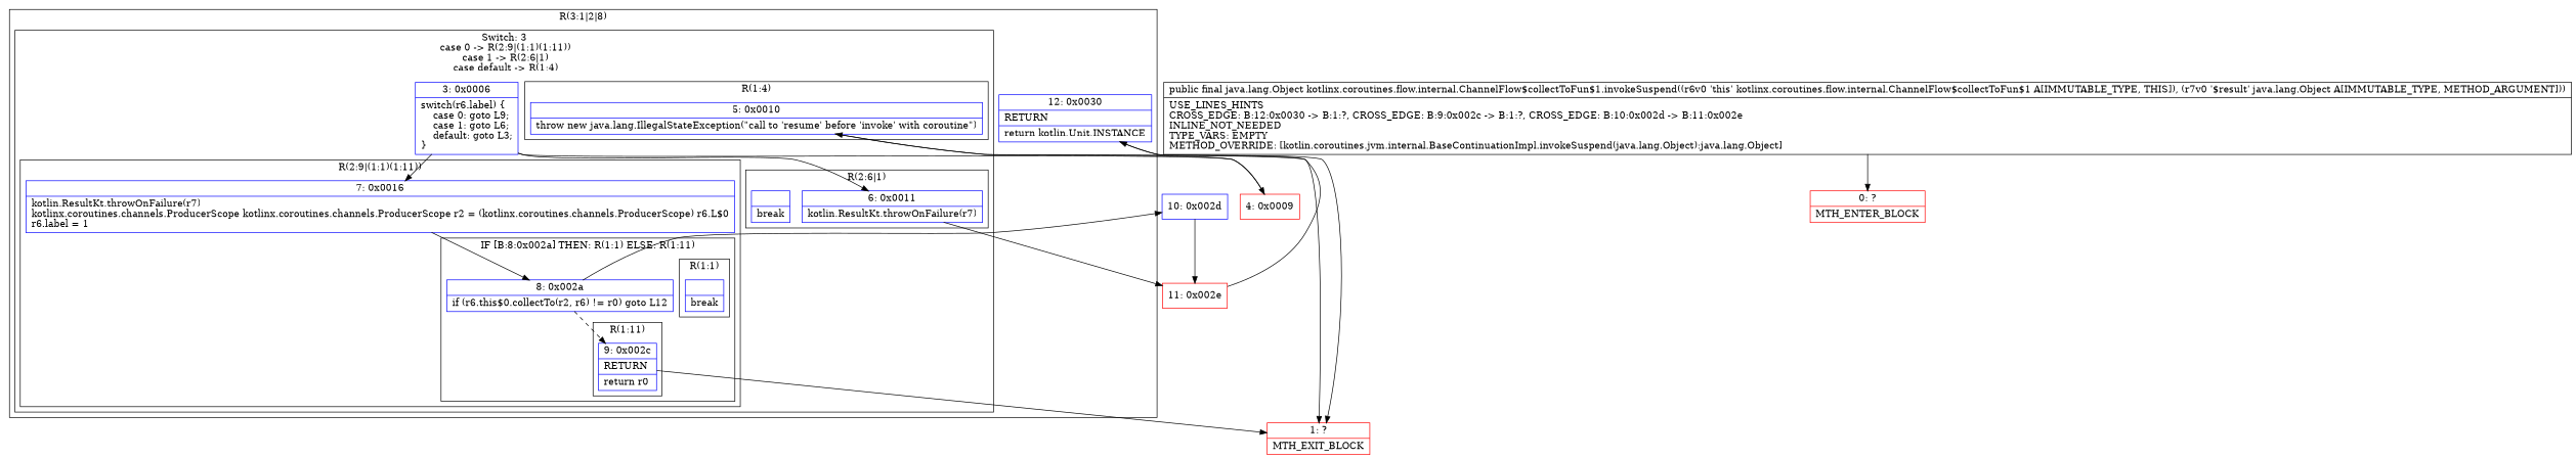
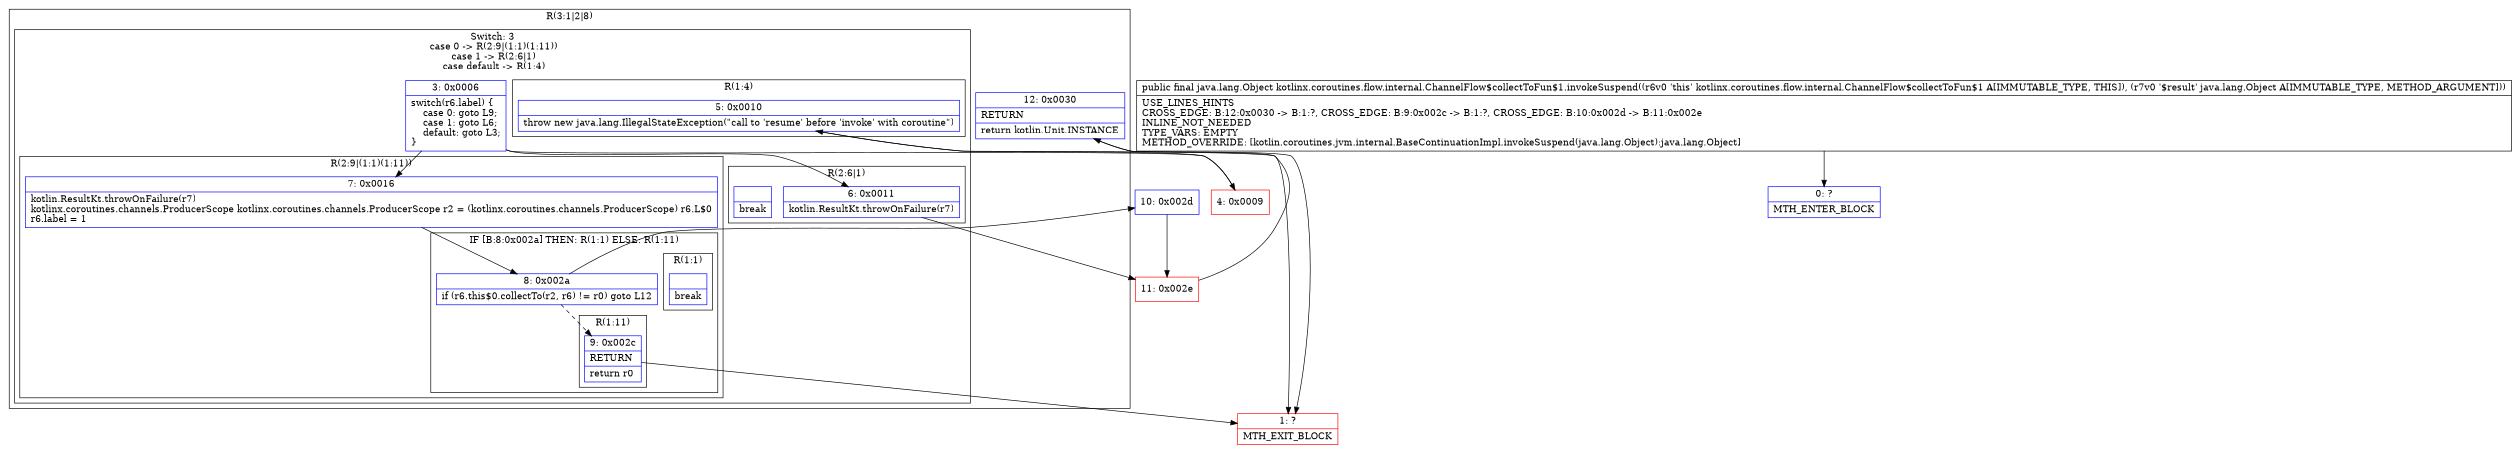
  digraph {
    node [color=blue shape=record]
    n1 [label="{|break\l}"]
    n2 [label="{9\:\ 0x002c|RETURN\l|return r0\l}"]
    n3 [label="{8\:\ 0x002a|if (r6.this$0.collectTo(r2, r6) != r0) goto L12\l}"]
    n4 [label="{7\:\ 0x0016|kotlin.ResultKt.throwOnFailure(r7)\lkotlinx.coroutines.channels.ProducerScope kotlinx.coroutines.channels.ProducerScope r2 = (kotlinx.coroutines.channels.ProducerScope) r6.L$0\lr6.label = 1\l}"]
    n5 [label="{6\:\ 0x0011|kotlin.ResultKt.throwOnFailure(r7)\l}"]
    n6 [label="{|break\l}"]
    n7 [label="{5\:\ 0x0010|throw new java.lang.IllegalStateException(\"call to 'resume' before 'invoke' with coroutine\")\l}"]
    n8 [label="{3\:\ 0x0006|switch(r6.label) \{\l    case 0: goto L9;\l    case 1: goto L6;\l    default: goto L3;\l\}\l}"]
    n9 [label="{12\:\ 0x0030|RETURN\l|return kotlin.Unit.INSTANCE\l}"]
    n10 [color=red label="{1\:\ ?|MTH_EXIT_BLOCK\l}"]
    n11 [label="{10\:\ 0x002d}"]
    n12 [color=red label="{11\:\ 0x002e}"]
    n13 [color=red label="{4\:\ 0x0009}"]
-   n14 [color=red label="{0\:\ ?|MTH_ENTER_BLOCK\l}"]
+   n14 [label="{0\:\ ?|MTH_ENTER_BLOCK\l}"]
    n15 [label="{public final java.lang.Object kotlinx.coroutines.flow.internal.ChannelFlow$collectToFun$1.invokeSuspend((r6v0 'this' kotlinx.coroutines.flow.internal.ChannelFlow$collectToFun$1 A[IMMUTABLE_TYPE, THIS]), (r7v0 '$result' java.lang.Object A[IMMUTABLE_TYPE, METHOD_ARGUMENT]))  | USE_LINES_HINTS\lCROSS_EDGE: B:12:0x0030 \-\> B:1:?, CROSS_EDGE: B:9:0x002c \-\> B:1:?, CROSS_EDGE: B:10:0x002d \-\> B:11:0x002e\lINLINE_NOT_NEEDED\lTYPE_VARS: EMPTY\lMETHOD_OVERRIDE: [kotlin.coroutines.jvm.internal.BaseContinuationImpl.invokeSuspend(java.lang.Object):java.lang.Object]\l}" color=""]
    subgraph cluster_1 {
      label="R(3:1|2|8)"
      n9
      subgraph cluster_2 {
        label="Switch: 3\n case 0 -> R(2:9|(1:1)(1:11))\n case 1 -> R(2:6|1)\n case default -> R(1:4)"
        n8
        subgraph cluster_3 {
          label="R(2:9|(1:1)(1:11))"
          n4
          subgraph cluster_4 {
            label="IF [B:8:0x002a] THEN: R(1:1) ELSE: R(1:11)"
            n3
            subgraph cluster_5 {
              label="R(1:1)"
              n1
            }
            subgraph cluster_6 {
              label="R(1:11)"
              n2
            }
          }
        }
        subgraph cluster_7 {
          label="R(2:6|1)"
          n5
          n6
        }
        subgraph cluster_8 {
          label="R(1:4)"
          n7
        }
      }
    }
    n2 -> n10
    n3 -> n2 [style=dashed]
    n3 -> n11
    n4 -> n3
    n5 -> n12
    n7 -> n10
    n8 -> n4
    n8 -> n5
    n8 -> n13
    n9 -> n10
    n11 -> n12
    n12 -> n9
    n13 -> n7
    n15 -> n14
  }
